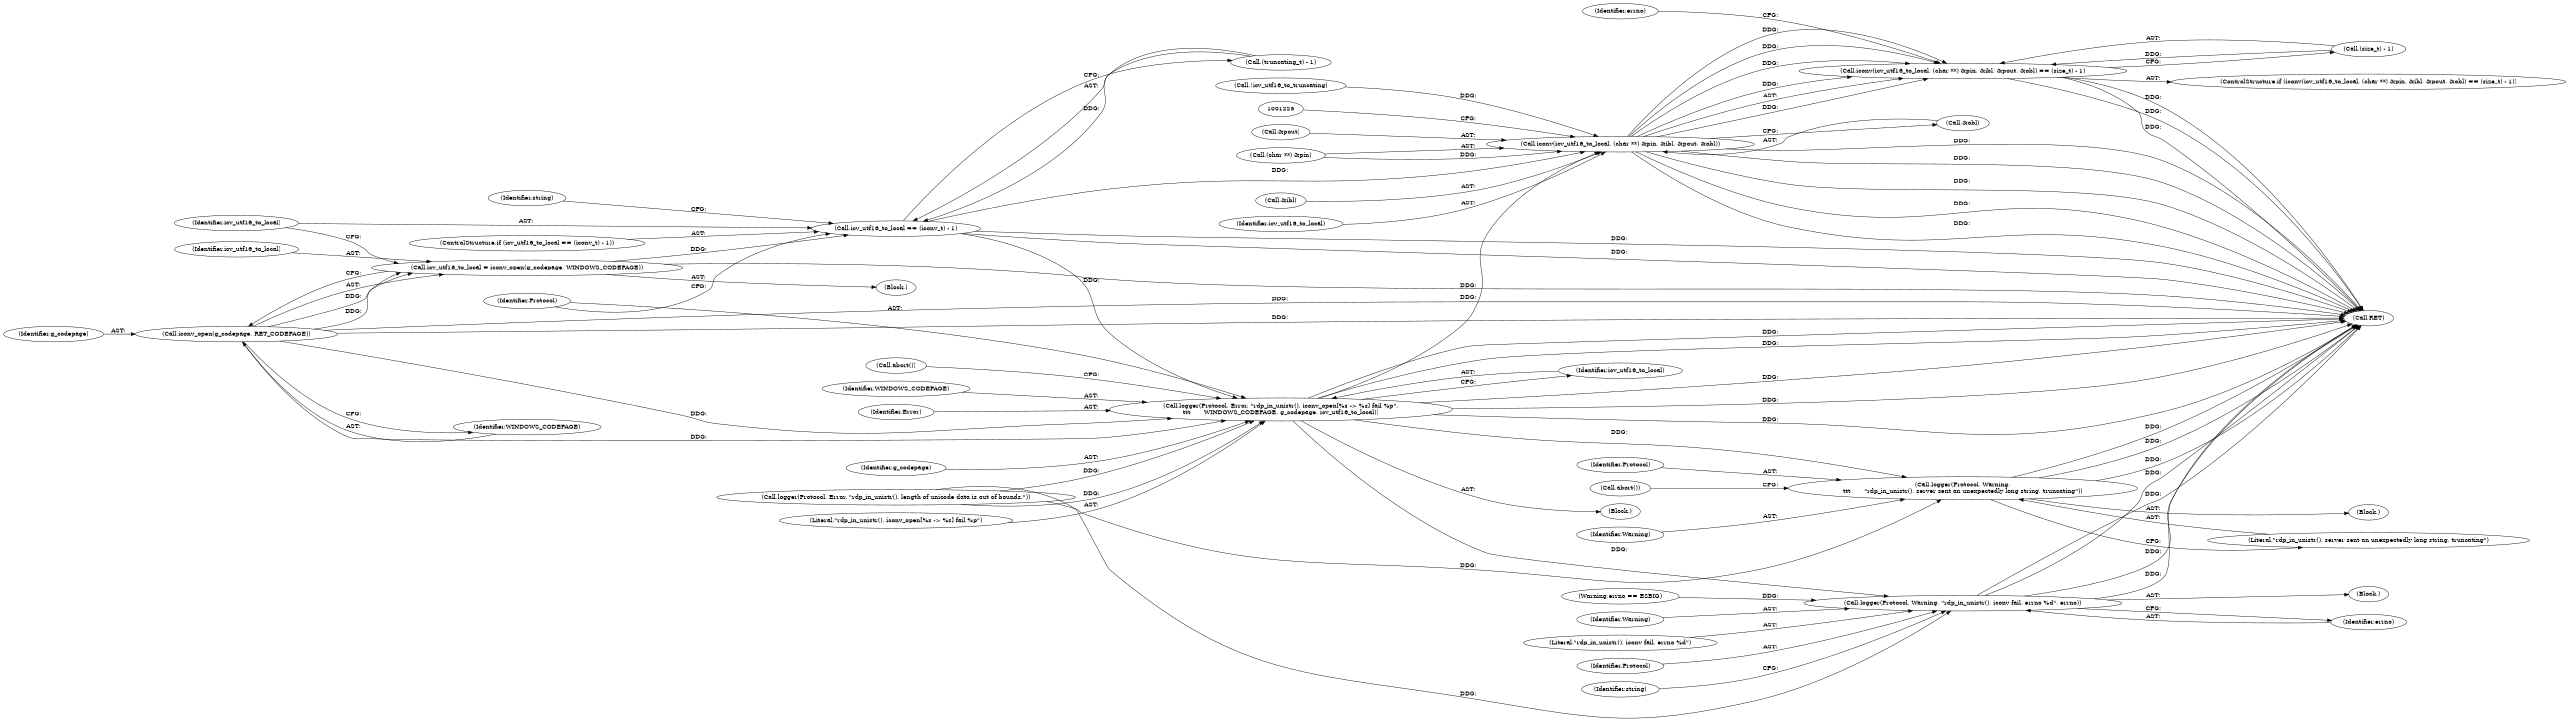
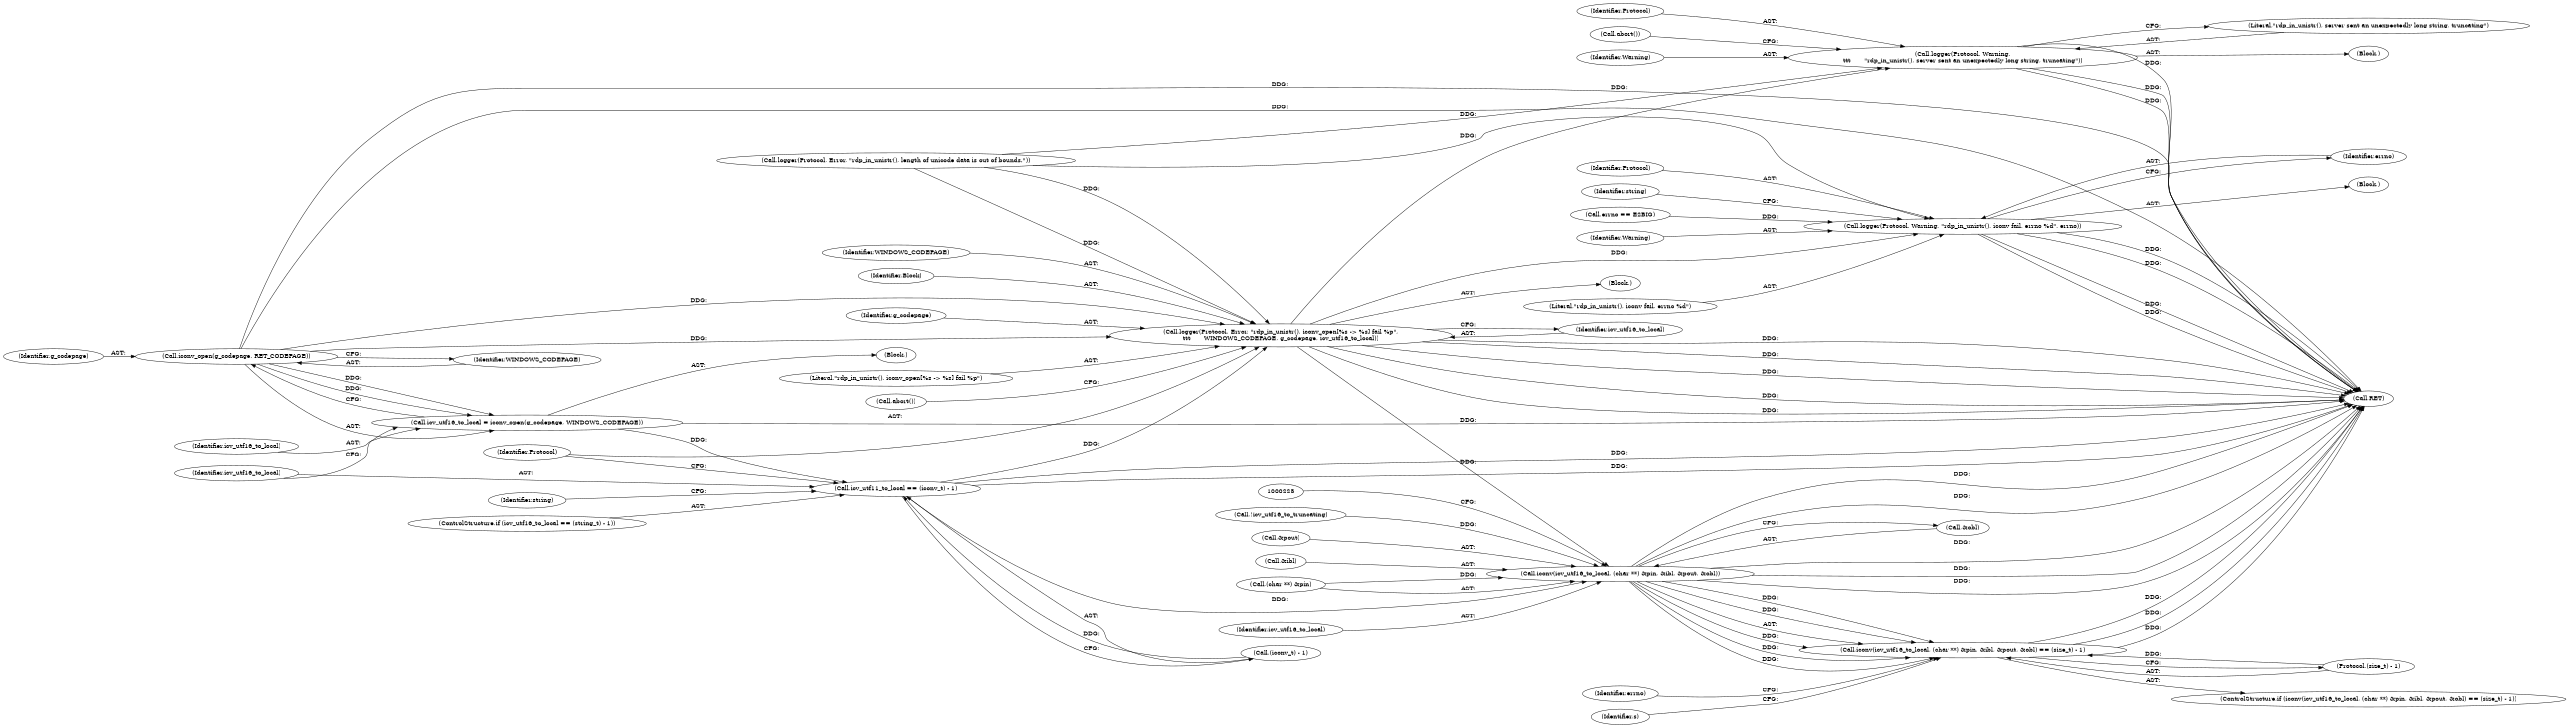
  digraph {
    rankdir=LR
    n1 [label="(Call,iconv_open(g_codepage, RET_CODEPAGE))"]
    n2 [label="(Call,icv_utf16_to_local = iconv_open(g_codepage, WINDOWS_CODEPAGE))"]
    n3 [label="(Call,logger(Protocol, Error, \"rdp_in_unistr(), iconv_open[%s -> %s] fail %p\",\n\t\t\t       WINDOWS_CODEPAGE, g_codepage, icv_utf16_to_local))"]
    n4 [label="(Identifier,WINDOWS_CODEPAGE)"]
    n5 [label="(Call,RET)"]
-   n6 [label="(Call,icv_utf16_to_local == (iconv_t) - 1)"]
+   n6 [label="(Call,icv_utf11_to_local == (iconv_t) - 1)"]
    n7 [label="(Block,)"]
    n8 [label="(Call,iconv(icv_utf16_to_local, (char **) &pin, &ibl, &pout, &obl))"]
    n9 [label="(Call,logger(Protocol, Warning,\n\t\t\t       \"rdp_in_unistr(), server sent an unexpectedly long string, truncating\"))"]
    n10 [label="(Call,logger(Protocol, Warning, \"rdp_in_unistr(), iconv fail, errno %d\", errno))"]
    n11 [label="(Block,)"]
    n12 [label="(Identifier,icv_utf16_to_local)"]
-   n13 [label="(Call,(truncating_t) - 1)"]
+   n13 [label="(Call,(iconv_t) - 1)"]
    n14 [label="(Call,iconv(icv_utf16_to_local, (char **) &pin, &ibl, &pout, &obl) == (size_t) - 1)"]
    n15 [label="(Call,&obl)"]
-   n16 [label="(ControlStructure,if (icv_utf16_to_local == (iconv_t) - 1))"]
+   n16 [label="(ControlStructure,if (icv_utf16_to_local == (string_t) - 1))"]
    n17 [label="(Block,)"]
    n18 [label="(Literal,\"rdp_in_unistr(), server sent an unexpectedly long string, truncating\")"]
    n19 [label="(Block,)"]
    n20 [label="(Identifier,errno)"]
-   n21 [label="(Call,(size_t) - 1)"]
+   n21 [label="(Protocol,(size_t) - 1)"]
    n22 [label="(ControlStructure,if (iconv(icv_utf16_to_local, (char **) &pin, &ibl, &pout, &obl) == (size_t) - 1))"]
    n23 [label="(Identifier,Protocol)"]
    n24 [label="(Call,&pout)"]
    n25 [label="(Identifier,g_codepage)"]
    n26 [label="(Call,&ibl)"]
    n27 [label="(Literal,\"rdp_in_unistr(), iconv_open[%s -> %s] fail %p\")"]
    n28 [label="(Identifier,string)"]
    n29 [label="(Identifier,Protocol)"]
    n30 [label="(Identifier,string)"]
-   n31 [label="(Warning,errno == E2BIG)"]
+   n31 [label="(Call,errno == E2BIG)"]
    n32 [label="(Call,abort())"]
    n33 [label="(Call,(char **) &pin)"]
    n34 [label="(Identifier,icv_utf16_to_local)"]
+   n35 [label="(Identifier,s)"]
    n36 [label="(Identifier,Warning)"]
    n37 [label="(Identifier,icv_utf16_to_local)"]
    n38 [label="(Call,abort())"]
    n39 [label="(Identifier,Protocol)"]
    n40 [label="(Identifier,errno)"]
    n41 [label="(Identifier,Warning)"]
    n42 [label="(Identifier,g_codepage)"]
    n43 [label="(Literal,\"rdp_in_unistr(), iconv fail, errno %d\")"]
    n44 [label="(Call,!icv_utf16_to_truncating)"]
    n45 [label="(Call,logger(Protocol, Error, \"rdp_in_unistr(), length of unicode data is out of bounds.\"))"]
    n46 [label="(Identifier,WINDOWS_CODEPAGE)"]
    n47 [label="(Identifier,icv_utf16_to_local)"]
-   n48 [label="(Identifier,Error)"]
-   1000225 [label=1001225]
+   n48 [label="(Identifier,Block)"]
+   1000225
    n1 -> n2 [label="AST: "]
    n1 -> n2 [label="DDG: "]
    n1 -> n2 [label="DDG: "]
    n1 -> n3 [label="DDG: "]
    n1 -> n3 [label="DDG: "]
    n1 -> n4 [label="CFG: "]
    n1 -> n5 [label="DDG: "]
    n1 -> n5 [label="DDG: "]
    n2 -> n1 [label="CFG: "]
    n2 -> n5 [label="DDG: "]
    n2 -> n6 [label="DDG: "]
    n2 -> n7 [label="AST: "]
    n3 -> n5 [label="DDG: "]
    n3 -> n5 [label="DDG: "]
    n3 -> n5 [label="DDG: "]
    n3 -> n5 [label="DDG: "]
    n3 -> n5 [label="DDG: "]
    n3 -> n8 [label="DDG: "]
    n3 -> n9 [label="DDG: "]
    n3 -> n10 [label="DDG: "]
    n3 -> n11 [label="AST: "]
    n3 -> n12 [label="CFG: "]
    n4 -> n1 [label="AST: "]
    n6 -> n3 [label="DDG: "]
    n6 -> n5 [label="DDG: "]
    n6 -> n5 [label="DDG: "]
    n6 -> n8 [label="DDG: "]
    n6 -> n13 [label="CFG: "]
    n8 -> n5 [label="DDG: "]
    n8 -> n5 [label="DDG: "]
    n8 -> n5 [label="DDG: "]
    n8 -> n5 [label="DDG: "]
    n8 -> n5 [label="DDG: "]
    n8 -> n14 [label="AST: "]
    n8 -> n14 [label="DDG: "]
    n8 -> n14 [label="DDG: "]
    n8 -> n14 [label="DDG: "]
    n8 -> n14 [label="DDG: "]
    n8 -> n14 [label="DDG: "]
    n8 -> n15 [label="CFG: "]
    n9 -> n5 [label="DDG: "]
    n9 -> n5 [label="DDG: "]
    n9 -> n5 [label="DDG: "]
    n9 -> n17 [label="AST: "]
    n9 -> n18 [label="CFG: "]
    n10 -> n5 [label="DDG: "]
    n10 -> n5 [label="DDG: "]
    n10 -> n5 [label="DDG: "]
    n10 -> n5 [label="DDG: "]
    n10 -> n19 [label="AST: "]
    n10 -> n20 [label="CFG: "]
    n12 -> n3 [label="AST: "]
    n13 -> n6 [label="AST: "]
    n13 -> n6 [label="DDG: "]
    n14 -> n5 [label="DDG: "]
    n14 -> n5 [label="DDG: "]
    n14 -> n5 [label="DDG: "]
    n14 -> n21 [label="CFG: "]
    n14 -> n22 [label="AST: "]
    n15 -> n8 [label="AST: "]
    n16 -> n6 [label="AST: "]
    n18 -> n9 [label="AST: "]
    n20 -> n10 [label="AST: "]
    n21 -> n14 [label="AST: "]
    n21 -> n14 [label="DDG: "]
    n23 -> n10 [label="AST: "]
    n24 -> n8 [label="AST: "]
    n25 -> n3 [label="AST: "]
    n26 -> n8 [label="AST: "]
    n27 -> n3 [label="AST: "]
    n28 -> n10 [label="CFG: "]
    n29 -> n3 [label="AST: "]
    n29 -> n6 [label="CFG: "]
    n30 -> n6 [label="CFG: "]
    n31 -> n10 [label="DDG: "]
    n32 -> n9 [label="CFG: "]
    n33 -> n8 [label="AST: "]
    n33 -> n8 [label="DDG: "]
    n34 -> n2 [label="CFG: "]
    n34 -> n6 [label="AST: "]
+   n35 -> n14 [label="CFG: "]
    n36 -> n9 [label="AST: "]
    n37 -> n8 [label="AST: "]
    n38 -> n3 [label="CFG: "]
    n39 -> n9 [label="AST: "]
    n40 -> n14 [label="CFG: "]
    n41 -> n10 [label="AST: "]
    n42 -> n1 [label="AST: "]
    n43 -> n10 [label="AST: "]
    n44 -> n8 [label="DDG: "]
    n45 -> n3 [label="DDG: "]
    n45 -> n3 [label="DDG: "]
    n45 -> n9 [label="DDG: "]
    n45 -> n10 [label="DDG: "]
    n46 -> n3 [label="AST: "]
    n47 -> n2 [label="AST: "]
    n48 -> n3 [label="AST: "]
    1000225 -> n8 [label="CFG: "]
  }
